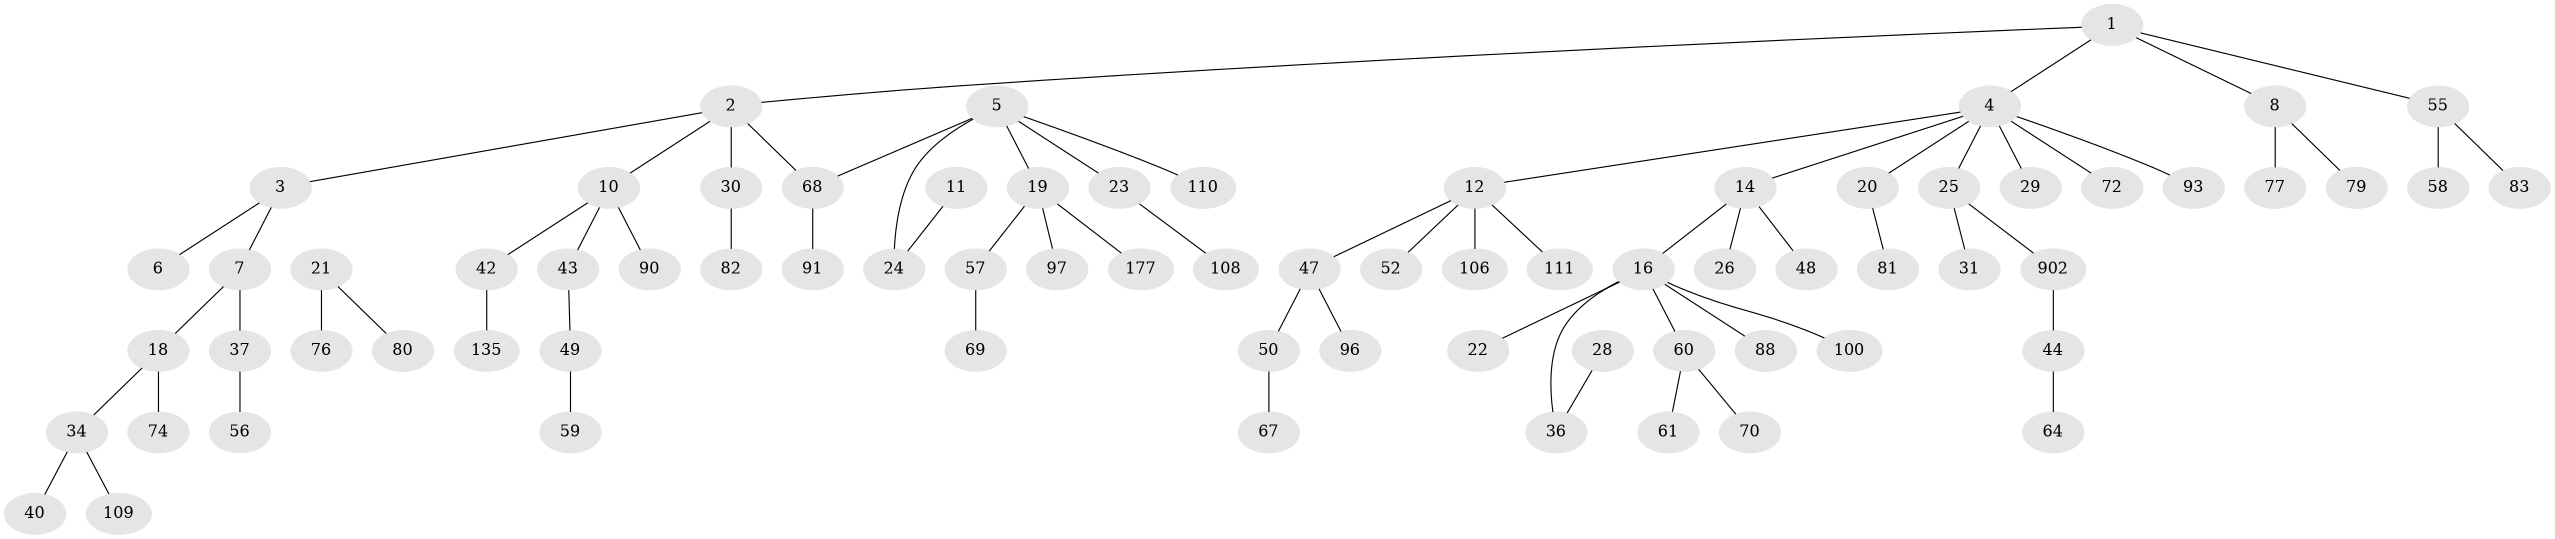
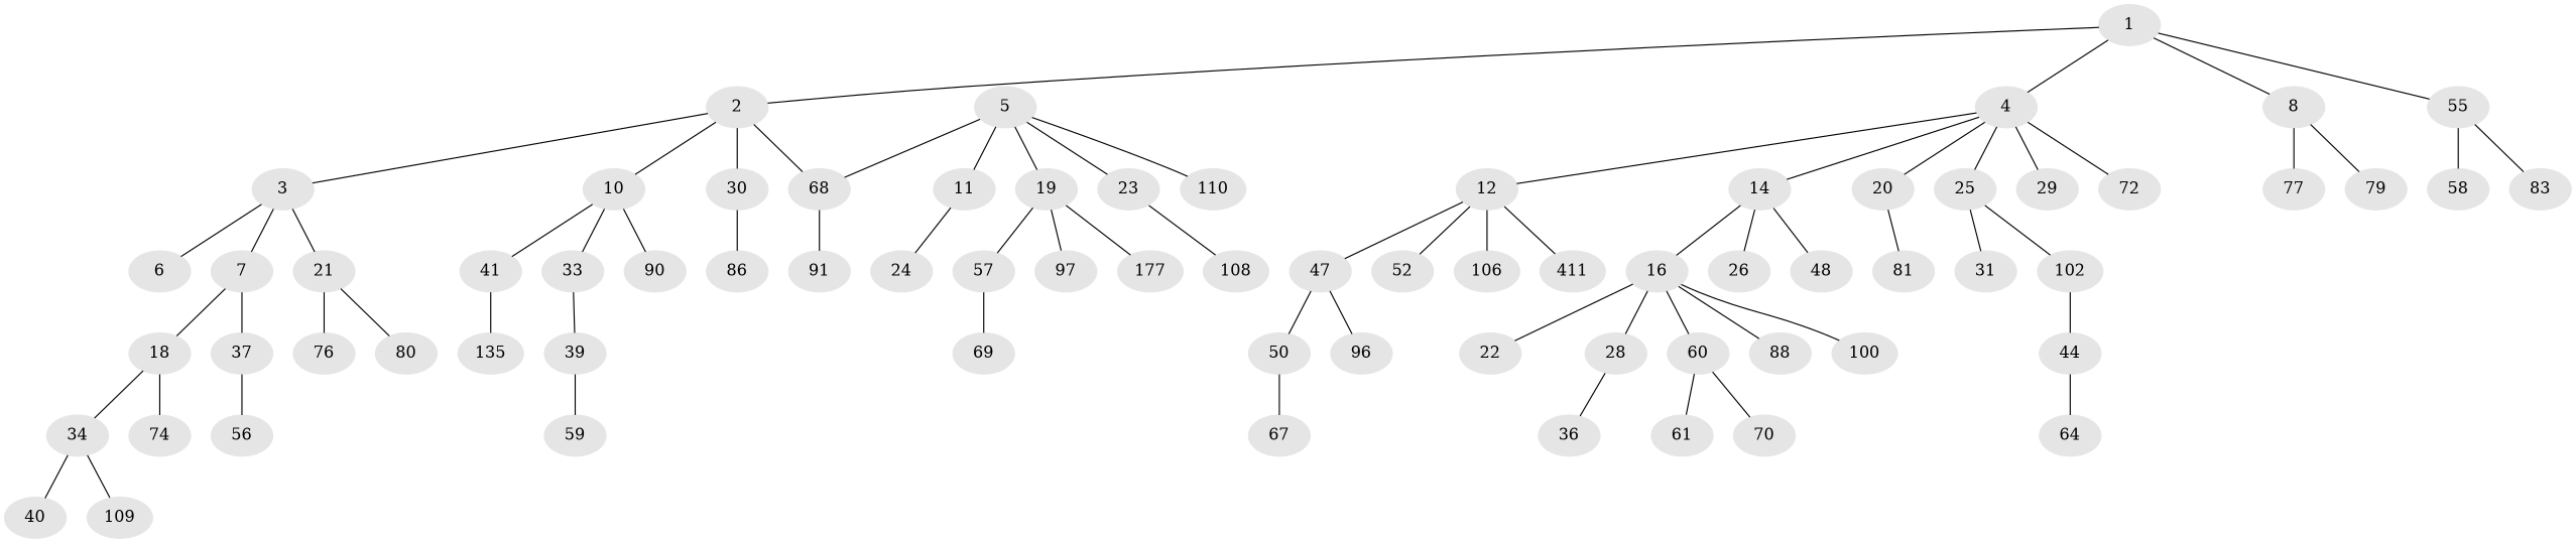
  graph {
    node [color=gray90 style=filled]
    2 [super="+9"]
    3
    10 [super="+82"]
    30 [super="+84"]
    68
    1
    4 [super="+13"]
    8 [super="+33"]
    55 [super="+73"]
    12 [super="+39"]
    14 [super="+17"]
    20 [super="+27"]
    25
    29 [super="+65"]
    72
-   93 [super="+101"]
    77
    79
    58 [super="+112"]
    83 [super="+85"]
    6 [super="+41"]
    7 [super="+94"]
    21 [super="+38"]
    5 [super="+46"]
    11 [super="+15"]
    19 [super="+53"]
    23 [super="+71"]
    110
-   42 [super="+99"]
-   43
+   42 [super="+99" label=41]
+   43 [label=33]
    90
-   86 [label=82]
+   86
    18 [super="+78"]
    37
    76
    80
    47 [super="+66"]
    n38 [label=52 super="+62"]
    106
-   111
+   111 [label=411]
    16 [super="+45"]
    26
    48
    81
    31 [super="+103"]
-   102 [label=902]
+   102
    44 [super="+52"]
    64 [super="+89"]
    24 [super="+32"]
    57 [super="+87"]
    97
    n52 [label=177]
    108
    91 [super="+98"]
    34 [super="+51"]
    74
    56
    n58 [label=135]
-   49
+   49 [label=39]
    50
    96
    22 [super="+95"]
    28 [super="+35"]
    60
    88
    100
    36 [super="+63"]
    61
    70 [super="+92"]
    40
    109
    69 [super="+104"]
    59
    67
    2 -- 3
    2 -- 10
    2 -- 30
    2 -- 68
    3 -- 6
    3 -- 7
+   3 -- 21
    10 -- 42
    10 -- 43
    10 -- 90
    30 -- 86
    68 -- 91
    1 -- 2
    1 -- 4
    1 -- 8
    1 -- 55
    4 -- 12
    4 -- 14
    4 -- 20
    4 -- 25
    4 -- 29
    4 -- 72
-   4 -- 93
    8 -- 77
    8 -- 79
    55 -- 58
    55 -- 83
    12 -- 47
    12 -- n38
    12 -- 106
    12 -- 111
    14 -- 16
    14 -- 26
    14 -- 48
    20 -- 81
    25 -- 31
    25 -- 102
    7 -- 18
    7 -- 37
    21 -- 76
    21 -- 80
    5 -- 68
-   5 -- 24
+   5 -- 11
    5 -- 19
    5 -- 23
    5 -- 110
    11 -- 24
    19 -- 57
    19 -- 97
    19 -- n52
    23 -- 108
    42 -- n58
    43 -- 49
    18 -- 34
    18 -- 74
    37 -- 56
    47 -- 50
    47 -- 96
    16 -- 22
-   16 -- 36
+   16 -- 28
    16 -- 60
    16 -- 88
    16 -- 100
    102 -- 44
    44 -- 64
    57 -- 69
    34 -- 40
    34 -- 109
    49 -- 59
    50 -- 67
    28 -- 36
    60 -- 61
    60 -- 70
  }
